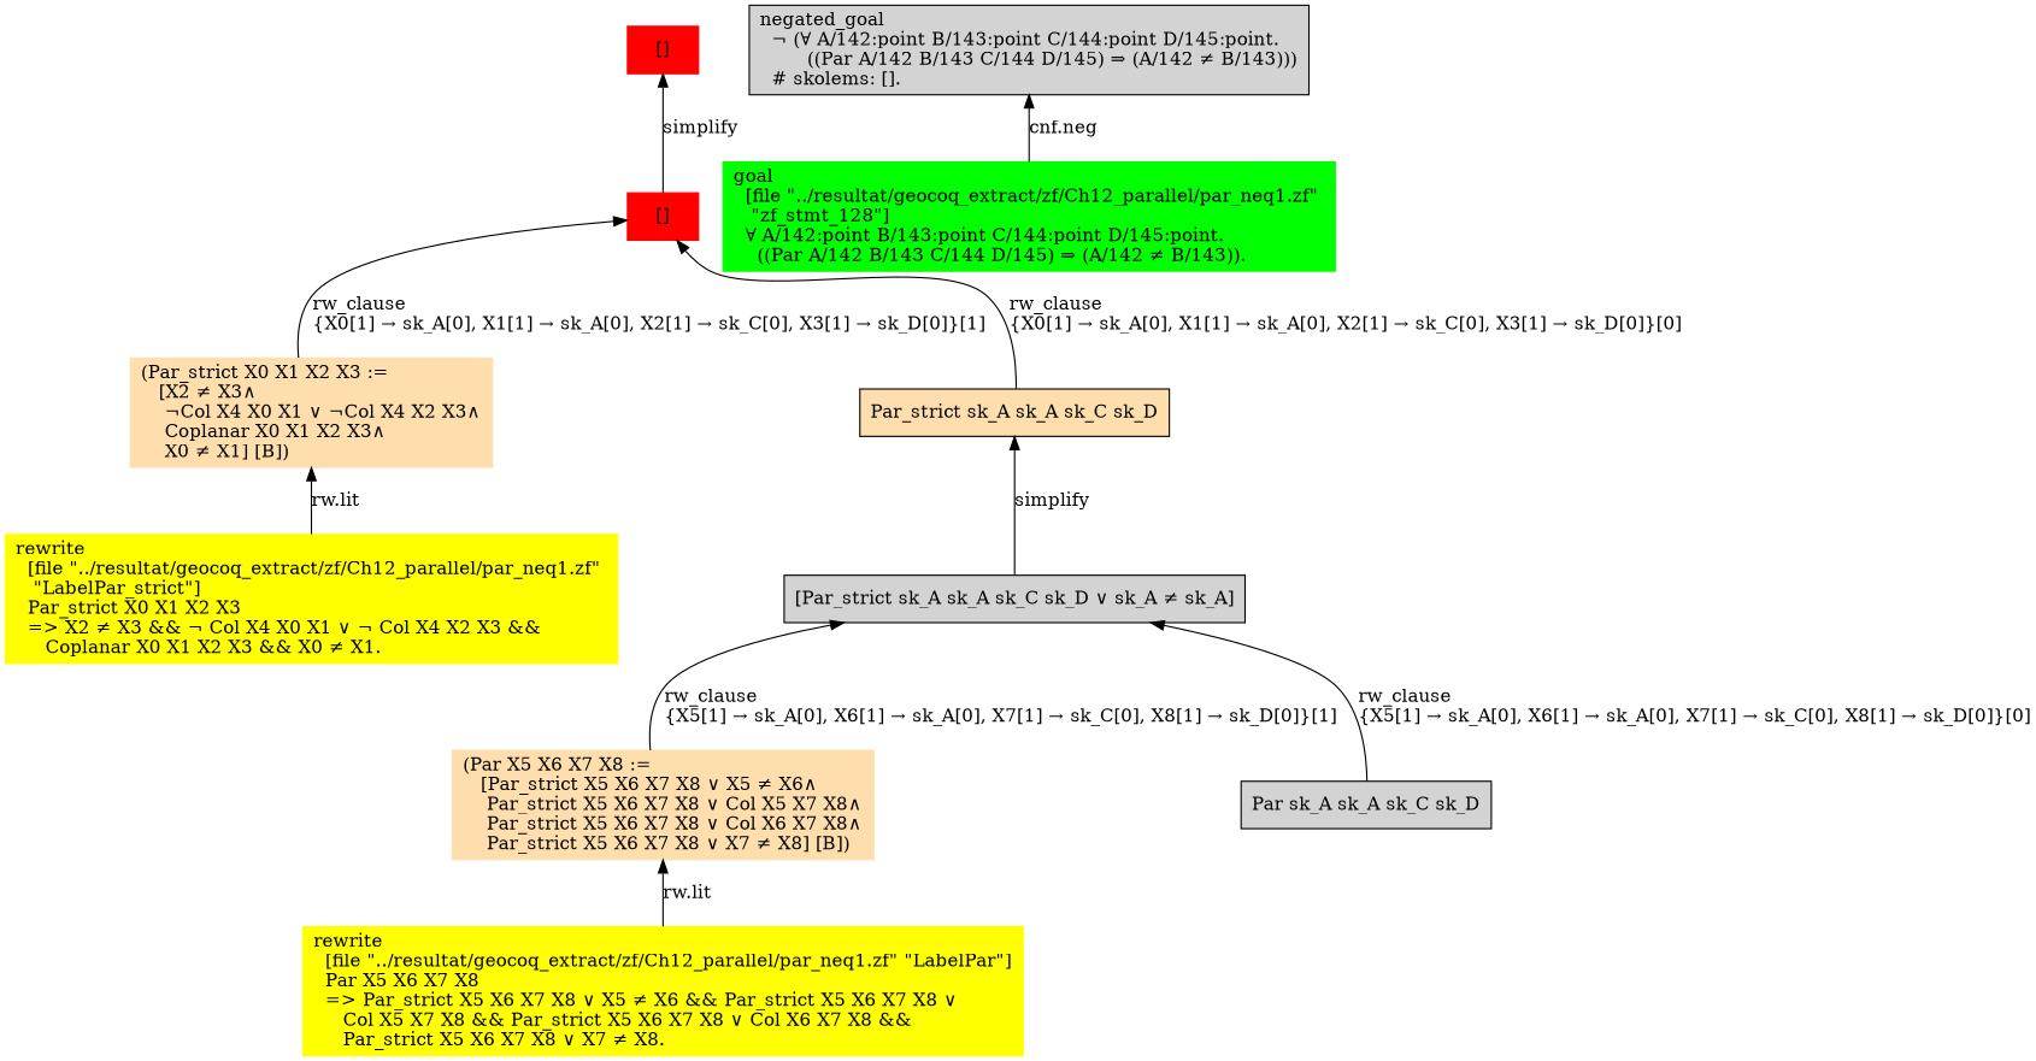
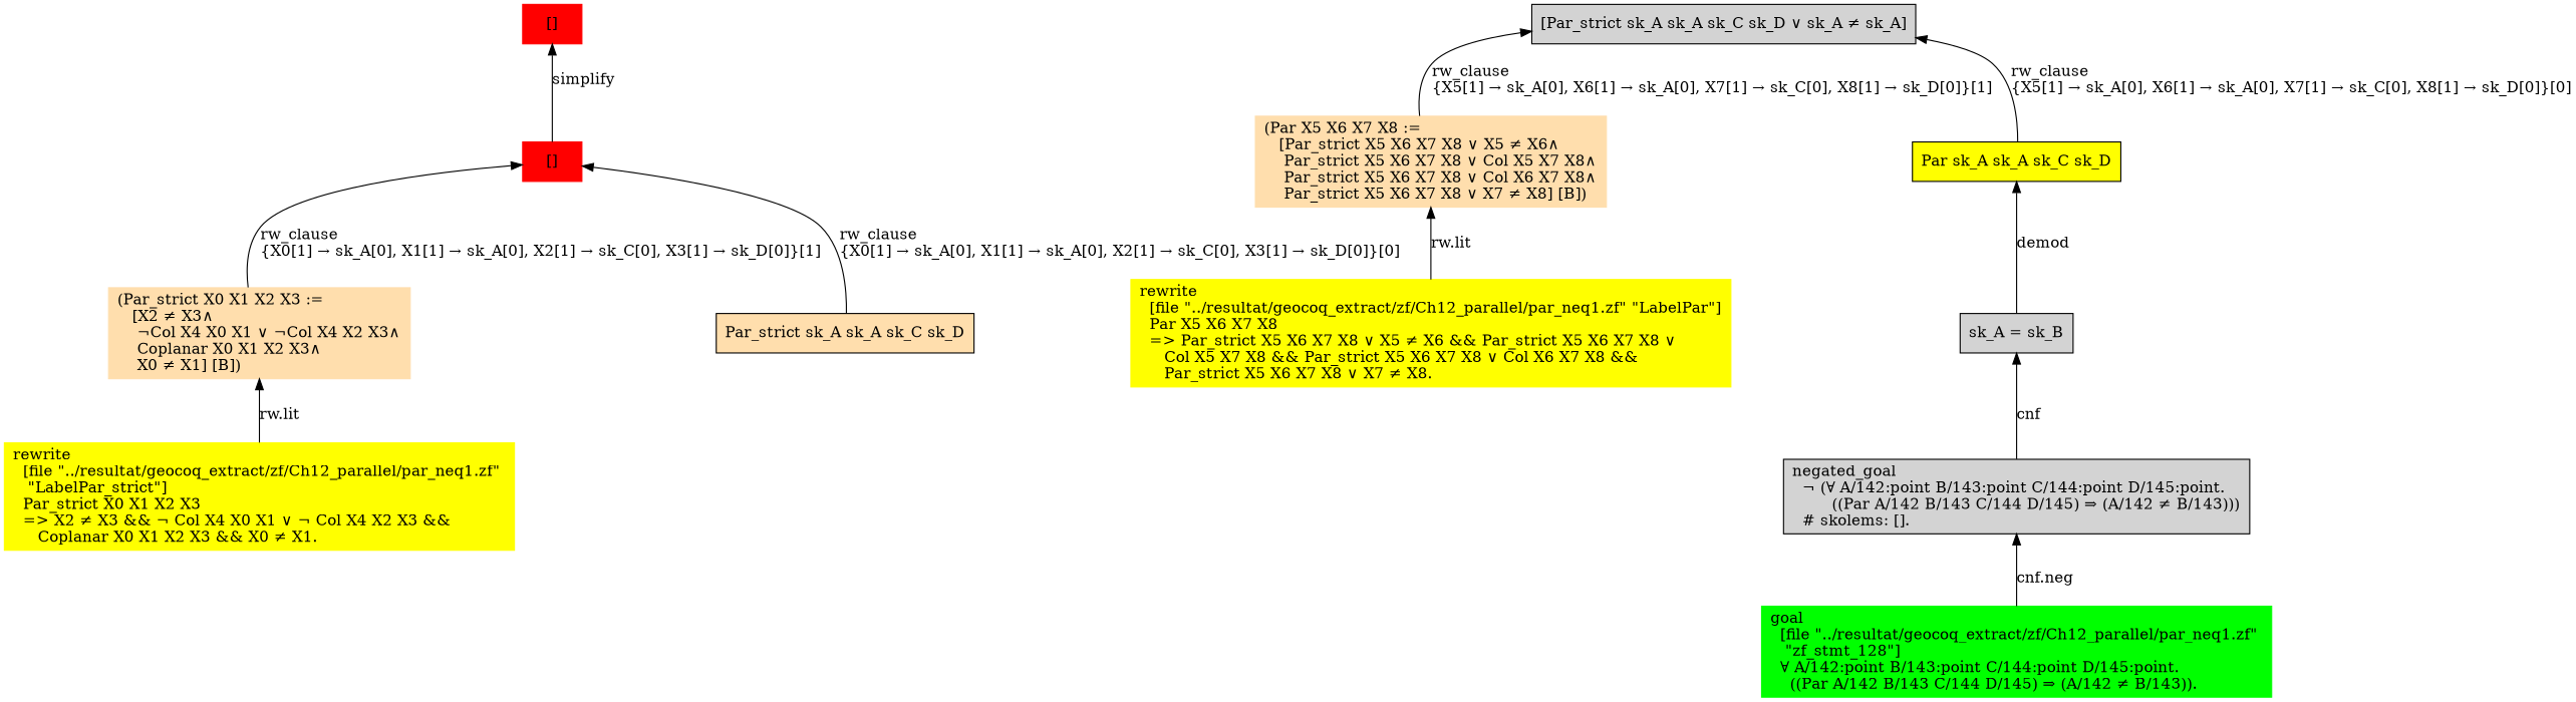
  digraph {
    node [shape=box style=filled]
    edge [dir=back]
    n1 [color=red label="[]"]
    n2 [color=red label="[]"]
    n3 [color=navajowhite label="(Par_strict X0 X1 X2 X3 :=\l   [X2 ≠ X3∧\l    ¬Col X4 X0 X1 ∨ ¬Col X4 X2 X3∧\l    Coplanar X0 X1 X2 X3∧\l    X0 ≠ X1] [B])\l"]
    n4 [fillcolor=navajowhite label="Par_strict sk_A sk_A sk_C sk_D\l"]
    n5 [color=yellow label="rewrite\l  [file \"../resultat/geocoq_extract/zf/Ch12_parallel/par_neq1.zf\" \l   \"LabelPar_strict\"]\l  Par_strict X0 X1 X2 X3\l  =\> X2 ≠ X3 && ¬ Col X4 X0 X1 ∨ ¬ Col X4 X2 X3 && \l     Coplanar X0 X1 X2 X3 && X0 ≠ X1.\l"]
    n6 [label="[Par_strict sk_A sk_A sk_C sk_D ∨ sk_A ≠ sk_A]\l"]
    n7 [color=navajowhite label="(Par X5 X6 X7 X8 :=\l   [Par_strict X5 X6 X7 X8 ∨ X5 ≠ X6∧\l    Par_strict X5 X6 X7 X8 ∨ Col X5 X7 X8∧\l    Par_strict X5 X6 X7 X8 ∨ Col X6 X7 X8∧\l    Par_strict X5 X6 X7 X8 ∨ X7 ≠ X8] [B])\l"]
-   n8 [label="Par sk_A sk_A sk_C sk_D\l"]
+   n8 [label="Par sk_A sk_A sk_C sk_D\l" fillcolor=yellow]
    n9 [color=yellow label="rewrite\l  [file \"../resultat/geocoq_extract/zf/Ch12_parallel/par_neq1.zf\" \"LabelPar\"]\l  Par X5 X6 X7 X8\l  =\> Par_strict X5 X6 X7 X8 ∨ X5 ≠ X6 && Par_strict X5 X6 X7 X8 ∨ \l     Col X5 X7 X8 && Par_strict X5 X6 X7 X8 ∨ Col X6 X7 X8 && \l     Par_strict X5 X6 X7 X8 ∨ X7 ≠ X8.\l"]
+   n10 [label="sk_A = sk_B\l"]
    n11 [label="negated_goal\l  ¬ (∀ A/142:point B/143:point C/144:point D/145:point.\l        ((Par A/142 B/143 C/144 D/145) ⇒ (A/142 ≠ B/143)))\l  # skolems: [].\l"]
    n12 [color=green label="goal\l  [file \"../resultat/geocoq_extract/zf/Ch12_parallel/par_neq1.zf\" \l   \"zf_stmt_128\"]\l  ∀ A/142:point B/143:point C/144:point D/145:point.\l    ((Par A/142 B/143 C/144 D/145) ⇒ (A/142 ≠ B/143)).\l"]
    n1 -> n2 [label=simplify]
    n2 -> n3 [label="rw_clause\l\{X0[1] → sk_A[0], X1[1] → sk_A[0], X2[1] → sk_C[0], X3[1] → sk_D[0]\}[1]\l"]
    n2 -> n4 [label="rw_clause\l\{X0[1] → sk_A[0], X1[1] → sk_A[0], X2[1] → sk_C[0], X3[1] → sk_D[0]\}[0]\l"]
    n3 -> n5 [label="rw.lit"]
-   n4 -> n6 [label=simplify]
    n6 -> n7 [label="rw_clause\l\{X5[1] → sk_A[0], X6[1] → sk_A[0], X7[1] → sk_C[0], X8[1] → sk_D[0]\}[1]\l"]
    n6 -> n8 [label="rw_clause\l\{X5[1] → sk_A[0], X6[1] → sk_A[0], X7[1] → sk_C[0], X8[1] → sk_D[0]\}[0]\l"]
    n7 -> n9 [label="rw.lit"]
+   n8 -> n10 [label=demod]
+   n10 -> n11 [label=cnf]
    n11 -> n12 [label="cnf.neg"]
  }
